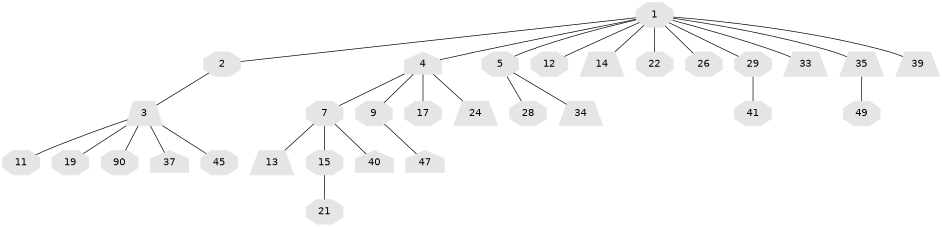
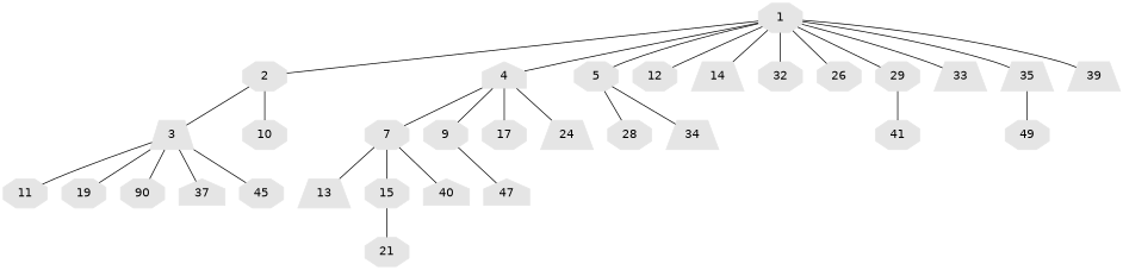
  graph {
    fontname="DejaVu Sans"
    node [color=gray90 fontname="DejaVu Sans" shape=octagon style=filled]
    edge [fontname="DejaVu Sans"]
    1 [super="+6"]
    2
    4 [shape=house]
    5 [super="+44"]
    12
    14 [shape=trapezium]
-   22 [super="+25"]
+   22 [super="+25" label=32]
    26
    29 [super="+30"]
    33 [shape=trapezium]
    35 [shape=trapezium super="+48"]
    39 [shape=trapezium]
    3 [shape=trapezium super="+18"]
+   10 [super="+42"]
    7 [super="+32"]
    9 [super="+16"]
    17 [super="+23"]
    24 [shape=trapezium super="+50"]
    28
    34 [shape=trapezium]
    41 [super="+43"]
    49
    11
    19
    n25 [label=90]
    37 [shape=house super="+38"]
    45
    13 [shape=trapezium super="+27"]
    15
    40 [shape=house]
    47 [shape=house]
    21 [super="+36"]
    1 -- 2
    1 -- 4
    1 -- 5
    1 -- 12
    1 -- 14
    1 -- 22
    1 -- 26
    1 -- 29
    1 -- 33
    1 -- 35
    1 -- 39
    2 -- 3
+   2 -- 10
    4 -- 7
    4 -- 9
    4 -- 17
    4 -- 24
    5 -- 28
    5 -- 34
    29 -- 41
    35 -- 49
    3 -- 11
    3 -- 19
    3 -- n25
    3 -- 37
    3 -- 45
    7 -- 13
    7 -- 15
    7 -- 40
    9 -- 47
    15 -- 21
  }
